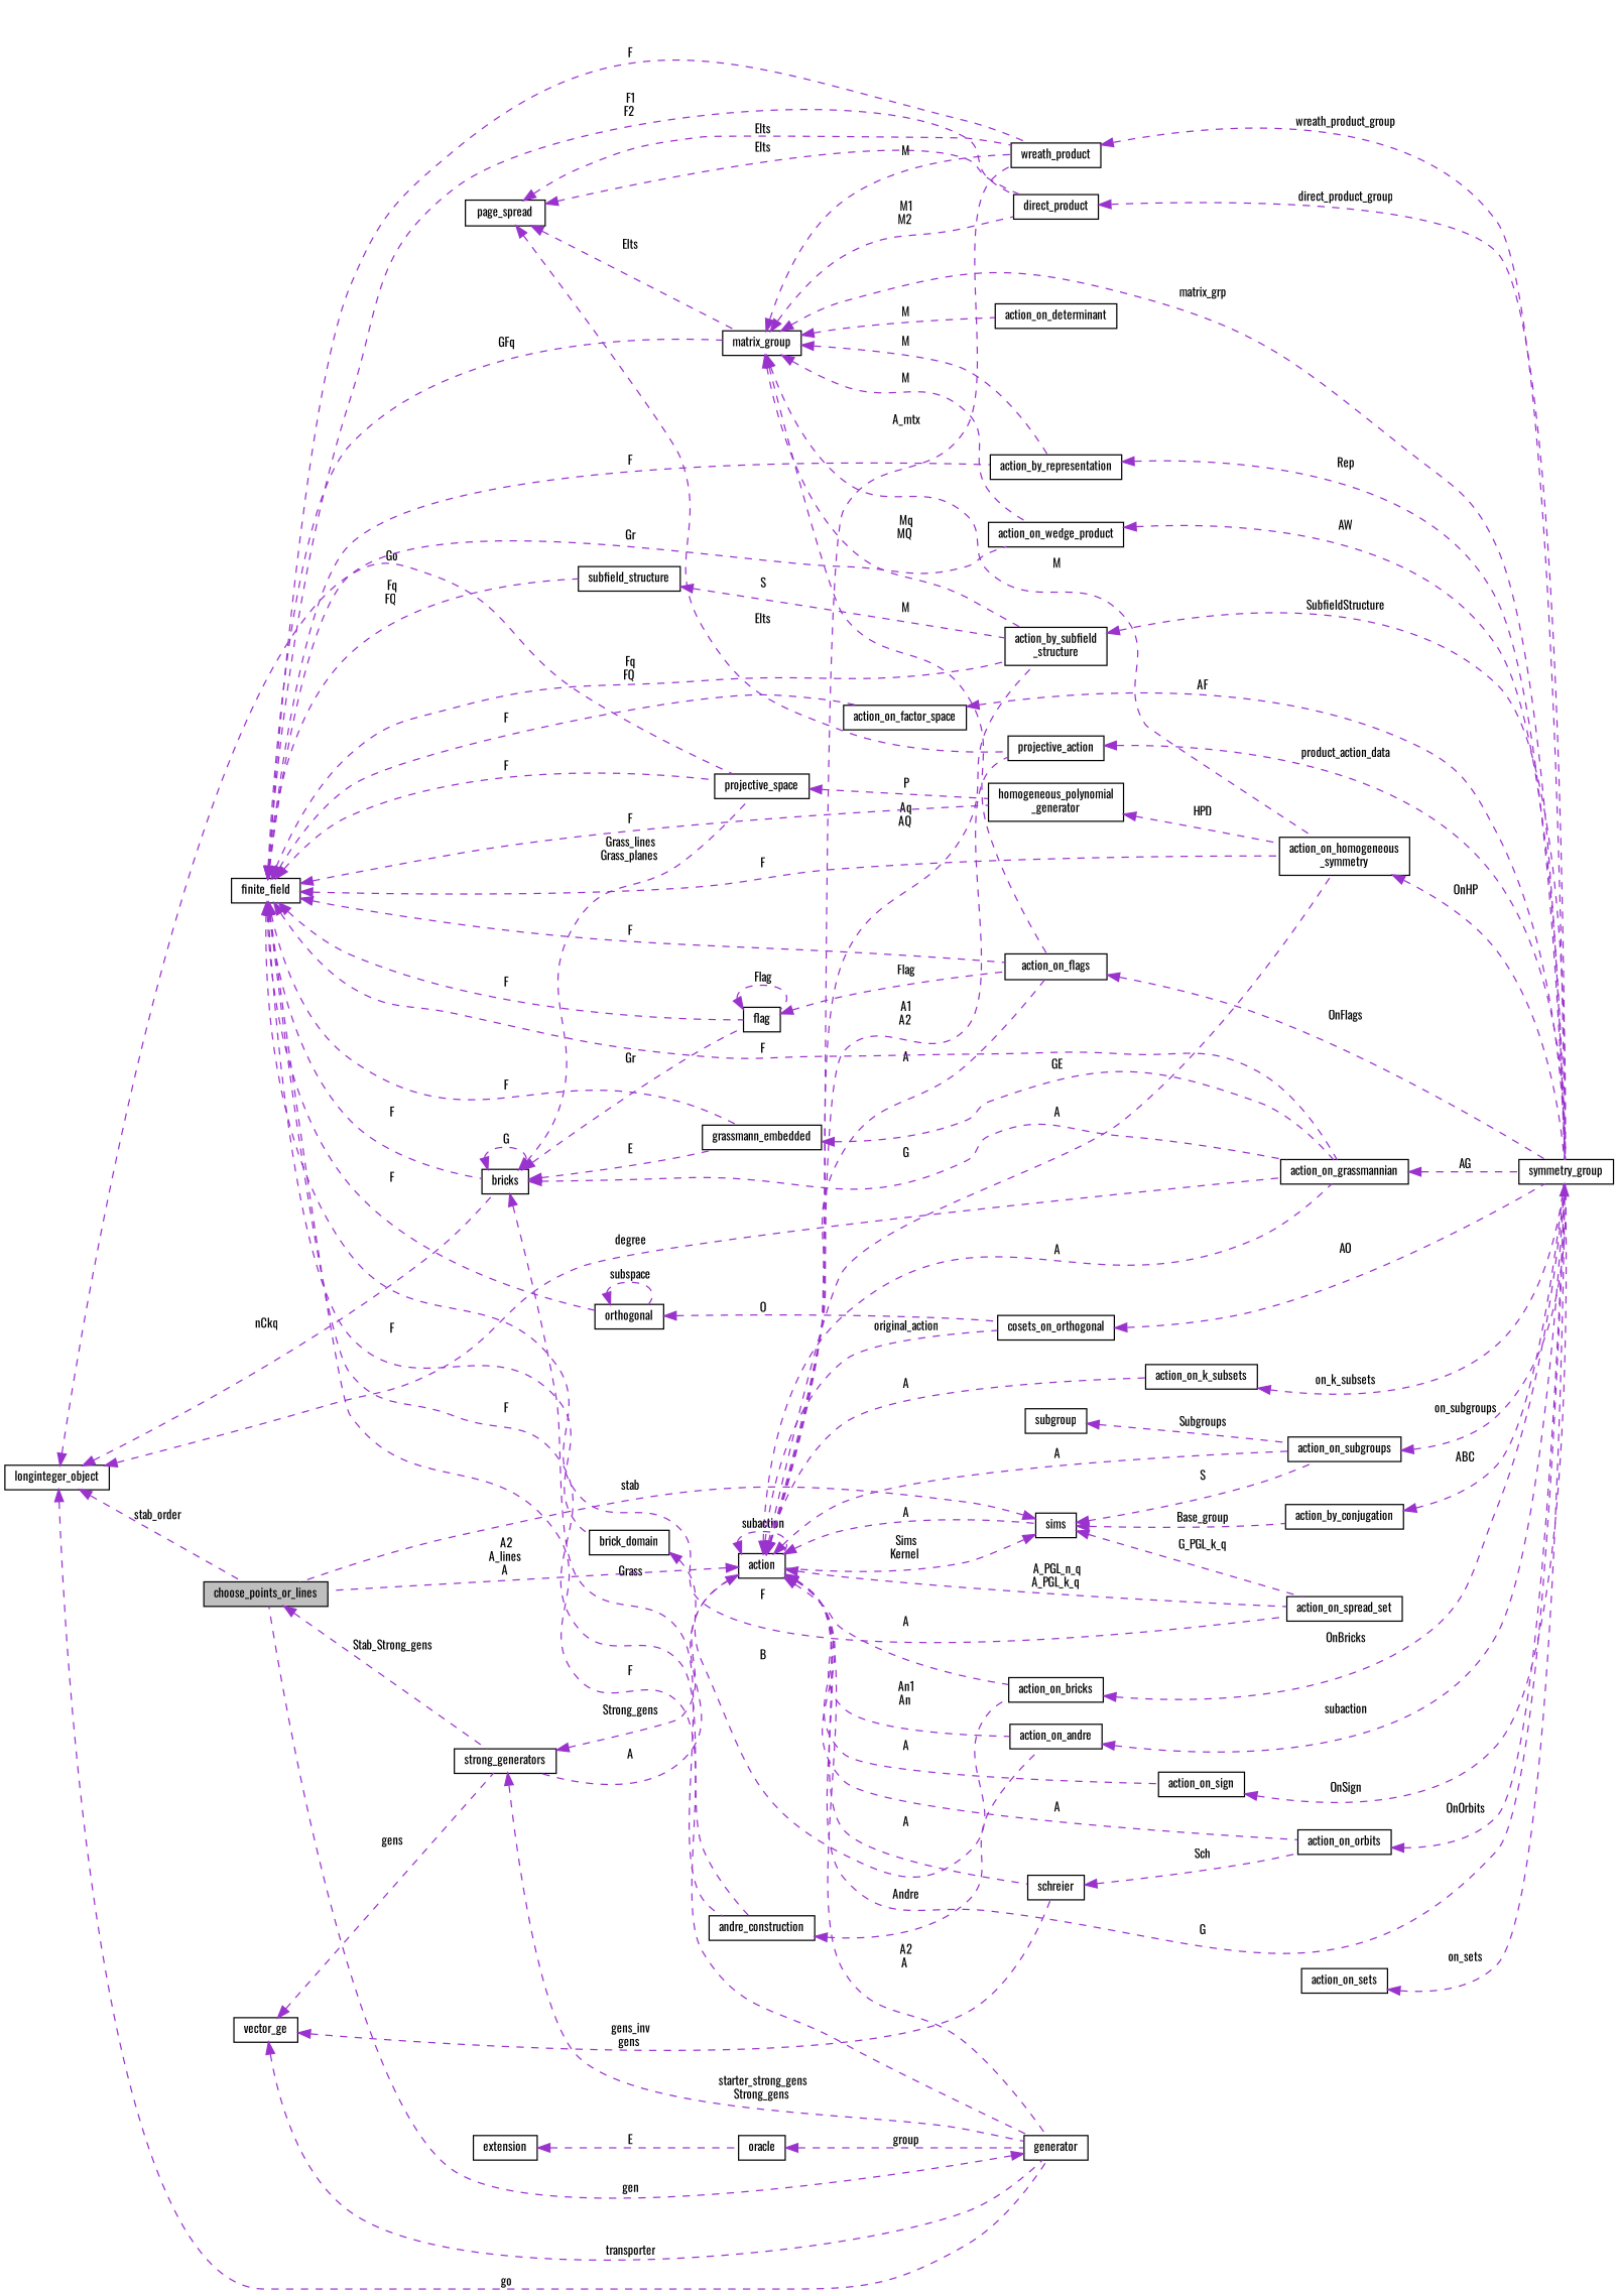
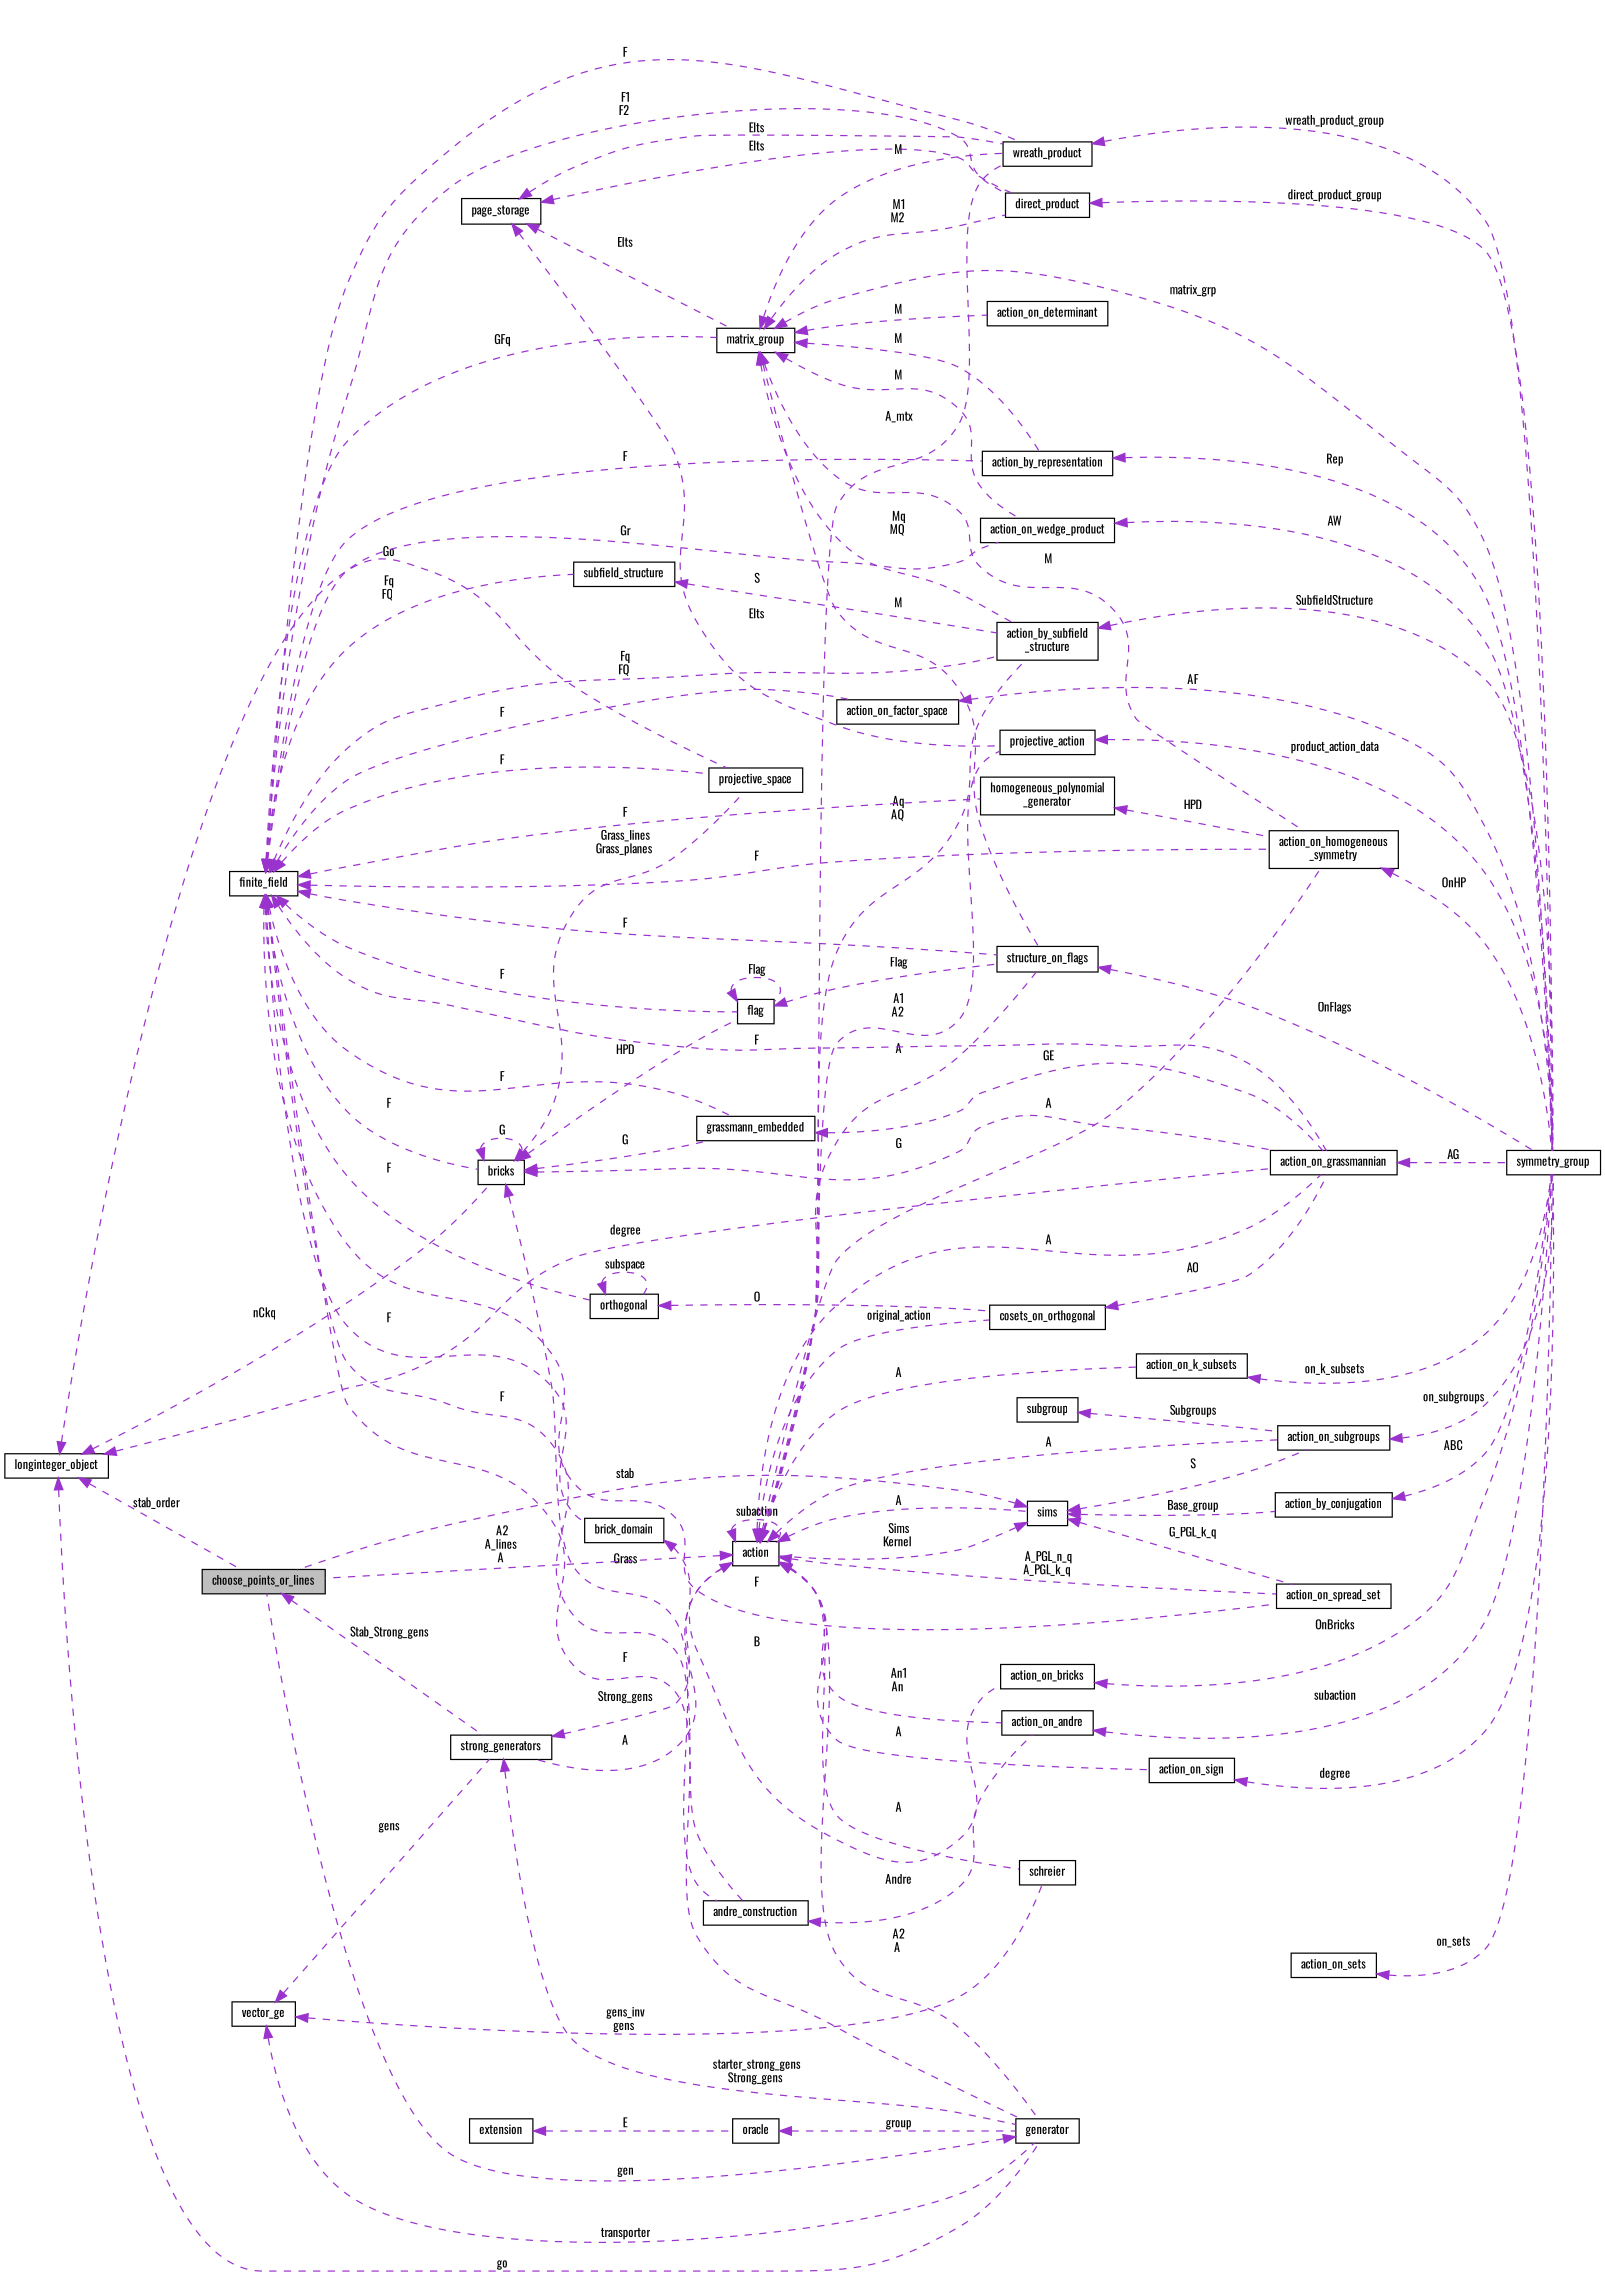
  digraph {
    fontname=Oswald
    rankdir=LR
    node [color=black fillcolor=white fontname=Oswald fontsize=10 shape=record style=filled]
    edge [color=darkorchid3 dir=back fontname=Oswald fontsize=10 labelfontname=Helvetica labelfontsize=10 style=dashed]
    n1 [fillcolor=grey75 fontcolor=black height=0.2 label=choose_points_or_lines width=0.4]
    n2 [height=0.2 label=strong_generators width=0.4]
    n3 [height=0.2 label=generator width=0.4]
    n4 [height=0.2 label=longinteger_object width=0.4]
    n5 [height=0.2 label=bricks width=0.4]
    n6 [height=0.2 label=action_on_grassmannian width=0.4]
    n7 [height=0.2 label=projective_space width=0.4]
    n8 [height=0.2 label=flag width=0.4]
    n9 [height=0.2 label=grassmann_embedded width=0.4]
    n10 [height=0.2 label=andre_construction width=0.4]
    n11 [height=0.2 label=symmetry_group width=0.4]
    n12 [height=0.2 label="homogeneous_polynomial\l_generator" width=0.4]
    n13 [height=0.2 label=action width=0.4]
    n14 [height=0.2 label=projective_action width=0.4]
-   n15 [height=0.2 label=action_on_flags width=0.4]
+   n15 [height=0.2 label=structure_on_flags width=0.4]
    n16 [height=0.2 label=cosets_on_orthogonal width=0.4]
    n17 [height=0.2 label="action_on_homogeneous\l_symmetry" width=0.4]
-   n18 [height=0.2 label=action_on_orbits width=0.4]
    n19 [height=0.2 label=schreier width=0.4]
    n20 [height=0.2 label=action_on_k_subsets width=0.4]
    n21 [height=0.2 label=wreath_product width=0.4]
    n22 [height=0.2 label=action_on_subgroups width=0.4]
    n23 [height=0.2 label=sims width=0.4]
    n24 [height=0.2 label=action_on_bricks width=0.4]
    n25 [height=0.2 label=action_on_sign width=0.4]
    n26 [height=0.2 label="action_by_subfield\l_structure" width=0.4]
    n27 [height=0.2 label=action_on_spread_set width=0.4]
    n28 [height=0.2 label=action_on_andre width=0.4]
    n29 [height=0.2 label=vector_ge width=0.4]
    n30 [height=0.2 label=action_by_conjugation width=0.4]
-   n31 [height=0.2 label=page_spread width=0.4]
+   n31 [height=0.2 label=page_storage width=0.4]
    n32 [height=0.2 label=matrix_group width=0.4]
    n33 [height=0.2 label=direct_product width=0.4]
    n34 [height=0.2 label=action_on_wedge_product width=0.4]
    n35 [height=0.2 label=action_on_determinant width=0.4]
    n36 [height=0.2 label=action_by_representation width=0.4]
    n37 [height=0.2 label=finite_field width=0.4]
    n38 [height=0.2 label=action_on_factor_space width=0.4]
    n39 [height=0.2 label=orthogonal width=0.4]
    n40 [height=0.2 label=brick_domain width=0.4]
    n41 [height=0.2 label=subfield_structure width=0.4]
    n42 [height=0.2 label=subgroup width=0.4]
    n43 [height=0.2 label=action_on_sets width=0.4]
    n44 [height=0.2 label=oracle width=0.4]
    n45 [height=0.2 label=extension width=0.4]
    n1 -> n2 [label=" Stab_Strong_gens"]
    n2 -> n3 [label=" starter_strong_gens\nStrong_gens"]
    n2 -> n13 [label=" Strong_gens"]
    n3 -> n1 [label=" gen"]
    n4 -> n1 [label=" stab_order"]
    n4 -> n3 [label=" go"]
    n4 -> n5 [label=" nCkq"]
    n4 -> n6 [label=" degree"]
    n4 -> n7 [label=" Go"]
    n5 -> n5 [label=" G"]
    n5 -> n6 [label=" G"]
    n5 -> n7 [label=" Grass_lines\nGrass_planes"]
-   n5 -> n8 [label=" Gr"]
-   n5 -> n9 [label=" E"]
+   n5 -> n8 [label=" HPD"]
+   n5 -> n9 [label=" G"]
    n5 -> n10 [label=" Grass"]
    n6 -> n11 [label=" AG"]
-   n7 -> n12 [label=" P"]
    n8 -> n8 [label=" Flag"]
    n8 -> n15 [label=" Flag"]
    n9 -> n6 [label=" GE"]
    n10 -> n28 [label=" Andre"]
-   n11 -> n13 [label=" G"]
    n12 -> n17 [label=" HPD"]
    n13 -> n1 [label=" A2\nA_lines\nA"]
    n13 -> n2 [label=" A"]
    n13 -> n3 [label=" A2\nA"]
    n13 -> n6 [label=" A"]
    n13 -> n13 [label=" subaction"]
    n13 -> n14 [label=" A1\nA2"]
    n13 -> n15 [label=" A"]
    n13 -> n16 [label=" original_action"]
    n13 -> n17 [label=" A"]
-   n13 -> n18 [label=" A"]
    n13 -> n19 [label=" A"]
    n13 -> n20 [label=" A"]
    n13 -> n21 [label=" A_mtx"]
    n13 -> n22 [label=" A"]
    n13 -> n23 [label=" A"]
-   n13 -> n24 [label=" A"]
    n13 -> n25 [label=" A"]
    n13 -> n26 [label=" Aq\nAQ"]
    n13 -> n27 [label=" A_PGL_n_q\nA_PGL_k_q"]
    n13 -> n28 [label=" An1\nAn"]
    n14 -> n11 [label=" product_action_data"]
    n15 -> n11 [label=" OnFlags"]
-   n16 -> n11 [label=" AO"]
+   n16 -> n6 [label=" AO"]
    n17 -> n11 [label=" OnHP"]
-   n18 -> n11 [label=" OnOrbits"]
-   n19 -> n18 [label=" Sch"]
    n20 -> n11 [label=" on_k_subsets"]
    n21 -> n11 [label=" wreath_product_group"]
    n22 -> n11 [label=" on_subgroups"]
    n23 -> n1 [label=" stab"]
    n23 -> n13 [label=" Sims\nKernel"]
    n23 -> n22 [label=" S"]
    n23 -> n27 [label=" G_PGL_k_q"]
    n23 -> n30 [label=" Base_group"]
    n24 -> n11 [label=" OnBricks"]
-   n25 -> n11 [label=" OnSign"]
+   n25 -> n11 [label=" degree"]
    n26 -> n11 [label=" SubfieldStructure"]
    n28 -> n11 [label=" subaction"]
    n29 -> n2 [label=" gens"]
    n29 -> n3 [label=" transporter"]
    n29 -> n19 [label=" gens_inv\ngens"]
    n30 -> n11 [label=" ABC"]
    n31 -> n14 [label=" Elts"]
    n31 -> n21 [label=" Elts"]
    n31 -> n32 [label=" Elts"]
    n31 -> n33 [label=" Elts"]
    n32 -> n11 [label=" matrix_grp"]
    n32 -> n15 [label=" M"]
    n32 -> n17 [label=" M"]
    n32 -> n21 [label=" M"]
    n32 -> n26 [label=" Mq\nMQ"]
    n32 -> n33 [label=" M1\nM2"]
    n32 -> n34 [label=" M"]
    n32 -> n35 [label=" M"]
    n32 -> n36 [label=" M"]
    n33 -> n11 [label=" direct_product_group"]
    n34 -> n11 [label=" AW"]
    n36 -> n11 [label=" Rep"]
    n37 -> n3 [label=" F"]
    n37 -> n5 [label=" F"]
    n37 -> n6 [label=" F"]
    n37 -> n7 [label=" F"]
    n37 -> n8 [label=" F"]
    n37 -> n9 [label=" F"]
    n37 -> n10 [label=" F"]
    n37 -> n12 [label=" F"]
    n37 -> n15 [label=" F"]
    n37 -> n17 [label=" F"]
    n37 -> n21 [label=" F"]
    n37 -> n26 [label=" Fq\nFQ"]
    n37 -> n27 [label=" F"]
    n37 -> n32 [label=" GFq"]
    n37 -> n33 [label=" F1\nF2"]
    n37 -> n34 [label=" Gr"]
    n37 -> n36 [label=" F"]
    n37 -> n38 [label=" F"]
    n37 -> n39 [label=" F"]
    n37 -> n40 [label=" F"]
    n37 -> n41 [label=" Fq\nFQ"]
    n38 -> n11 [label=" AF"]
    n39 -> n16 [label=" O"]
    n39 -> n39 [label=" subspace"]
    n40 -> n24 [label=" B"]
    n41 -> n26 [label=" S"]
    n42 -> n22 [label=" Subgroups"]
    n43 -> n11 [label=" on_sets"]
    n44 -> n3 [label=" group"]
    n45 -> n44 [label=" E"]
  }
